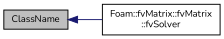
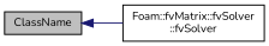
  digraph {
    rankdir=LR
    fontname=Nunito
    node [color=black fontname=Nunito fontsize=10 shape=record]
    n1 [fillcolor=grey75 fontcolor=black height=0.2 label=ClassName style=filled width=0.4]
-   n2 [height=0.2 label="Foam::fvMatrix::fvMatrix\l::fvSolver" width=0.4]
+   n2 [height=0.2 label="Foam::fvMatrix::fvSolver\l::fvSolver" width=0.4]
    n1 -> n2 [color=midnightblue dir=back fontname=Nunito fontsize=10 labelfontname=Helvetica labelfontsize=10 style=solid]
  }
